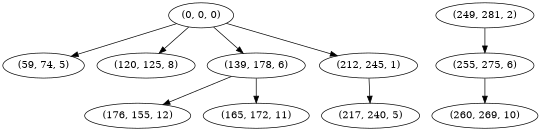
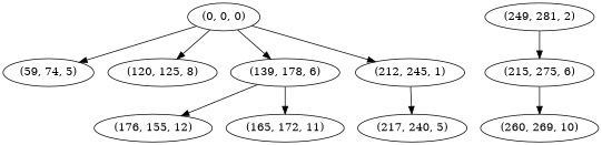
  digraph {
    "(0, 0, 0)"
    "(59, 74, 5)"
    "(120, 125, 8)"
    "(139, 178, 6)"
    "(212, 245, 1)"
    n6 [label="(176, 155, 12)"]
    "(165, 172, 11)"
    "(217, 240, 5)"
    "(249, 281, 2)"
-   "(255, 275, 6)"
+   "(255, 275, 6)" [label="(215, 275, 6)"]
    "(260, 269, 10)"
    "(0, 0, 0)" -> "(59, 74, 5)"
    "(0, 0, 0)" -> "(120, 125, 8)"
    "(0, 0, 0)" -> "(139, 178, 6)"
    "(0, 0, 0)" -> "(212, 245, 1)"
    "(139, 178, 6)" -> n6
    "(139, 178, 6)" -> "(165, 172, 11)"
    "(212, 245, 1)" -> "(217, 240, 5)"
    "(249, 281, 2)" -> "(255, 275, 6)"
    "(255, 275, 6)" -> "(260, 269, 10)"
  }
